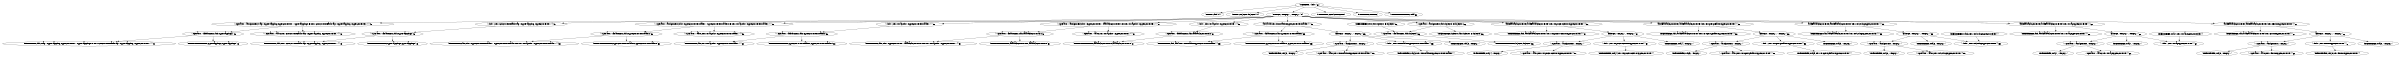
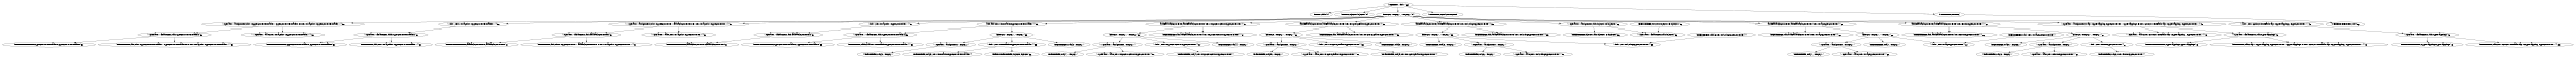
  digraph {
    n1 [label=<(METHOD,&lt;init&gt;)<SUB>54</SUB>>]
    n2 [label=<(PARAM,this)<SUB>54</SUB>>]
    n3 [label=<(PARAM,Injector injector)<SUB>54</SUB>>]
    n4 [label=<(BLOCK,&lt;empty&gt;,&lt;empty&gt;)<SUB>54</SUB>>]
    n5 [label=<(MODIFIER,CONSTRUCTOR)>]
    n6 [label=<(MODIFIER,PUBLIC)>]
    n7 [label=<(METHOD_RETURN,void)<SUB>62</SUB>>]
    n8 [label=<(&lt;operator&gt;.assignment,Map&lt;TypeMapping,TypeConverter&gt; typeMappings = new ConcurrentHashMap&lt;TypeMapping, TypeConverter&gt;())<SUB>48</SUB>>]
    n9 [label=<(&lt;init&gt;,new ConcurrentHashMap&lt;TypeMapping, TypeConverter&gt;())<SUB>48</SUB>>]
    n10 [label=<(&lt;operator&gt;.assignment,List&lt;TypeConverterLoader&gt; typeConverterLoaders = new ArrayList&lt;TypeConverterLoader&gt;())<SUB>50</SUB>>]
    n11 [label=<(&lt;init&gt;,new ArrayList&lt;TypeConverterLoader&gt;())<SUB>50</SUB>>]
    n12 [label=<(&lt;operator&gt;.assignment,List&lt;TypeConverter&gt; fallbackConverters = new ArrayList&lt;TypeConverter&gt;())<SUB>51</SUB>>]
    n13 [label=<(&lt;init&gt;,new ArrayList&lt;TypeConverter&gt;())<SUB>51</SUB>>]
    n14 [label=<(add,add(new AnnotationTypeConverterLoader()))<SUB>55</SUB>>]
    n15 [label=<(&lt;operator&gt;.assignment,this.injector = injector)<SUB>56</SUB>>]
    n16 [label=<(addFallbackConverter,addFallbackConverter(new AsyncProcessorTypeConverter()))<SUB>57</SUB>>]
    n17 [label=<(addFallbackConverter,addFallbackConverter(new PropertyEditorTypeConverter()))<SUB>58</SUB>>]
    n18 [label=<(addFallbackConverter,addFallbackConverter(new ToStringTypeConverter()))<SUB>59</SUB>>]
    n19 [label=<(addFallbackConverter,addFallbackConverter(new ArrayTypeConverter()))<SUB>60</SUB>>]
    n20 [label=<(addFallbackConverter,addFallbackConverter(new EnumTypeConverter()))<SUB>61</SUB>>]
    n21 [label=<(&lt;operator&gt;.fieldAccess,this.typeMappings)<SUB>48</SUB>>]
    n22 [label=<(&lt;operator&gt;.alloc,new ConcurrentHashMap&lt;TypeMapping, TypeConverter&gt;())<SUB>48</SUB>>]
    n23 [label=<(&lt;operator&gt;.fieldAccess,this.typeMappings)<SUB>48</SUB>>]
    n24 [label=<(&lt;operator&gt;.fieldAccess,this.typeConverterLoaders)<SUB>50</SUB>>]
    n25 [label=<(&lt;operator&gt;.alloc,new ArrayList&lt;TypeConverterLoader&gt;())<SUB>50</SUB>>]
    n26 [label=<(&lt;operator&gt;.fieldAccess,this.typeConverterLoaders)<SUB>50</SUB>>]
    n27 [label=<(&lt;operator&gt;.fieldAccess,this.fallbackConverters)<SUB>51</SUB>>]
    n28 [label=<(&lt;operator&gt;.alloc,new ArrayList&lt;TypeConverter&gt;())<SUB>51</SUB>>]
    n29 [label=<(&lt;operator&gt;.fieldAccess,this.fallbackConverters)<SUB>51</SUB>>]
    n30 [label=<(&lt;operator&gt;.fieldAccess,this.typeConverterLoaders)<SUB>55</SUB>>]
    n31 [label=<(BLOCK,&lt;empty&gt;,&lt;empty&gt;)<SUB>55</SUB>>]
    n32 [label=<(&lt;operator&gt;.fieldAccess,this.injector)<SUB>56</SUB>>]
    n33 [label=<(IDENTIFIER,injector,this.injector = injector)<SUB>56</SUB>>]
    n34 [label=<(IDENTIFIER,this,addFallbackConverter(new AsyncProcessorTypeConverter()))<SUB>57</SUB>>]
    n35 [label=<(BLOCK,&lt;empty&gt;,&lt;empty&gt;)<SUB>57</SUB>>]
    n36 [label=<(IDENTIFIER,this,addFallbackConverter(new PropertyEditorTypeConverter()))<SUB>58</SUB>>]
    n37 [label=<(BLOCK,&lt;empty&gt;,&lt;empty&gt;)<SUB>58</SUB>>]
    n38 [label=<(IDENTIFIER,this,addFallbackConverter(new ToStringTypeConverter()))<SUB>59</SUB>>]
    n39 [label=<(BLOCK,&lt;empty&gt;,&lt;empty&gt;)<SUB>59</SUB>>]
    n40 [label=<(IDENTIFIER,this,addFallbackConverter(new ArrayTypeConverter()))<SUB>60</SUB>>]
    n41 [label=<(BLOCK,&lt;empty&gt;,&lt;empty&gt;)<SUB>60</SUB>>]
    n42 [label=<(IDENTIFIER,this,addFallbackConverter(new EnumTypeConverter()))<SUB>61</SUB>>]
    n43 [label=<(BLOCK,&lt;empty&gt;,&lt;empty&gt;)<SUB>61</SUB>>]
    n44 [label=<(IDENTIFIER,this,Map&lt;TypeMapping,TypeConverter&gt; typeMappings = new ConcurrentHashMap&lt;TypeMapping, TypeConverter&gt;())<SUB>48</SUB>>]
    n45 [label=<(FIELD_IDENTIFIER,typeMappings,typeMappings)<SUB>48</SUB>>]
    n46 [label=<(IDENTIFIER,this,new ConcurrentHashMap&lt;TypeMapping, TypeConverter&gt;())<SUB>48</SUB>>]
    n47 [label=<(FIELD_IDENTIFIER,typeMappings,typeMappings)<SUB>48</SUB>>]
    n48 [label=<(IDENTIFIER,this,List&lt;TypeConverterLoader&gt; typeConverterLoaders = new ArrayList&lt;TypeConverterLoader&gt;())<SUB>50</SUB>>]
    n49 [label=<(FIELD_IDENTIFIER,typeConverterLoaders,typeConverterLoaders)<SUB>50</SUB>>]
    n50 [label=<(IDENTIFIER,this,new ArrayList&lt;TypeConverterLoader&gt;())<SUB>30</SUB>>]
    n51 [label=<(FIELD_IDENTIFIER,typeConverterLoaders,typeConverterLoaders)<SUB>50</SUB>>]
    n52 [label=<(IDENTIFIER,this,List&lt;TypeConverter&gt; fallbackConverters = new ArrayList&lt;TypeConverter&gt;())<SUB>51</SUB>>]
    n53 [label=<(FIELD_IDENTIFIER,fallbackConverters,fallbackConverters)<SUB>51</SUB>>]
    n54 [label=<(FIELD_IDENTIFIER,fallbackConverters,fallbackConverters)<SUB>51</SUB>>]
    n55 [label=<(IDENTIFIER,this,add(new AnnotationTypeConverterLoader()))<SUB>55</SUB>>]
    n56 [label=<(FIELD_IDENTIFIER,typeConverterLoaders,typeConverterLoaders)<SUB>55</SUB>>]
    n57 [label=<(&lt;operator&gt;.assignment,&lt;empty&gt;)>]
    n58 [label=<(&lt;init&gt;,new AnnotationTypeConverterLoader())<SUB>55</SUB>>]
    n59 [label=<(IDENTIFIER,$obj3,&lt;empty&gt;)>]
    n60 [label=<(IDENTIFIER,$obj3,&lt;empty&gt;)>]
-   n61 [label=<(&lt;operator&gt;.alloc,new AnnotationTypeConverterLoader())<SUB>55</SUB>>]
    n62 [label=<(IDENTIFIER,$obj3,new AnnotationTypeConverterLoader())>]
    n63 [label=<(FIELD_IDENTIFIER,injector,injector)<SUB>56</SUB>>]
    n64 [label=<(IDENTIFIER,this,this.injector = injector)<SUB>56</SUB>>]
    n65 [label=<(&lt;operator&gt;.assignment,&lt;empty&gt;)>]
    n66 [label=<(&lt;init&gt;,new AsyncProcessorTypeConverter())<SUB>57</SUB>>]
    n67 [label=<(IDENTIFIER,$obj4,&lt;empty&gt;)>]
    n68 [label=<(IDENTIFIER,$obj4,&lt;empty&gt;)>]
    n69 [label=<(&lt;operator&gt;.alloc,new AsyncProcessorTypeConverter())<SUB>57</SUB>>]
    n70 [label=<(IDENTIFIER,$obj4,new AsyncProcessorTypeConverter())>]
    n71 [label=<(&lt;operator&gt;.assignment,&lt;empty&gt;)>]
    n72 [label=<(&lt;init&gt;,new PropertyEditorTypeConverter())<SUB>58</SUB>>]
    n73 [label=<(IDENTIFIER,$obj5,&lt;empty&gt;)>]
    n74 [label=<(IDENTIFIER,$obj5,&lt;empty&gt;)>]
    n75 [label=<(&lt;operator&gt;.alloc,new PropertyEditorTypeConverter())<SUB>58</SUB>>]
    n76 [label=<(IDENTIFIER,$obj5,new PropertyEditorTypeConverter())>]
    n77 [label=<(&lt;operator&gt;.assignment,&lt;empty&gt;)>]
    n78 [label=<(&lt;init&gt;,new ToStringTypeConverter())<SUB>59</SUB>>]
    n79 [label=<(IDENTIFIER,$obj6,&lt;empty&gt;)>]
    n80 [label=<(IDENTIFIER,$obj6,&lt;empty&gt;)>]
    n81 [label=<(&lt;operator&gt;.alloc,new ToStringTypeConverter())<SUB>59</SUB>>]
    n82 [label=<(IDENTIFIER,$obj6,new ToStringTypeConverter())>]
    n83 [label=<(&lt;operator&gt;.assignment,&lt;empty&gt;)>]
    n84 [label=<(&lt;init&gt;,new ArrayTypeConverter())<SUB>64</SUB>>]
    n85 [label=<(IDENTIFIER,$obj7,&lt;empty&gt;)>]
    n86 [label=<(IDENTIFIER,$obj7,&lt;empty&gt;)>]
    n87 [label=<(&lt;operator&gt;.alloc,new ArrayTypeConverter())<SUB>60</SUB>>]
    n88 [label=<(IDENTIFIER,$obj7,new ArrayTypeConverter())>]
    n89 [label=<(&lt;operator&gt;.assignment,&lt;empty&gt;)>]
    n90 [label=<(&lt;init&gt;,new EnumTypeConverter())<SUB>61</SUB>>]
    n91 [label=<(IDENTIFIER,$obj8,&lt;empty&gt;)>]
    n92 [label=<(IDENTIFIER,$obj8,&lt;empty&gt;)>]
    n93 [label=<(&lt;operator&gt;.alloc,new EnumTypeConverter())<SUB>60</SUB>>]
    n94 [label=<(IDENTIFIER,$obj8,new EnumTypeConverter())>]
    n1 -> n2
    n1 -> n3
    n1 -> n4
    n1 -> n5
    n1 -> n6
-   n1 -> n7
+   n6 -> n7
    n4 -> n8
    n4 -> n9
    n4 -> n10
    n4 -> n11
    n4 -> n12
    n4 -> n13
    n4 -> n14
    n4 -> n15
    n4 -> n16
    n4 -> n17
    n4 -> n18
    n4 -> n19
    n4 -> n20
    n8 -> n21
    n8 -> n22
    n9 -> n23
    n10 -> n24
    n10 -> n25
    n11 -> n26
    n12 -> n27
    n12 -> n28
    n13 -> n29
    n14 -> n30
    n14 -> n31
    n15 -> n32
    n15 -> n33
    n16 -> n34
    n16 -> n35
    n17 -> n36
    n17 -> n37
    n18 -> n38
    n18 -> n39
    n19 -> n40
    n19 -> n41
    n20 -> n42
    n20 -> n43
    n21 -> n44
    n21 -> n45
    n23 -> n46
    n23 -> n47
    n24 -> n48
    n24 -> n49
    n26 -> n50
    n26 -> n51
    n27 -> n52
    n27 -> n53
    n29 -> n54
    n30 -> n55
    n30 -> n56
    n31 -> n57
    n31 -> n58
    n31 -> n59
-   n32 -> n63
+   n58 -> n63
    n35 -> n65
    n35 -> n66
    n35 -> n67
    n37 -> n71
    n37 -> n72
    n37 -> n73
    n39 -> n77
    n39 -> n78
    n39 -> n79
    n41 -> n83
    n41 -> n84
    n41 -> n85
    n43 -> n89
    n43 -> n90
    n43 -> n91
    n57 -> n60
-   n57 -> n61
    n58 -> n62
    n64 -> n32
    n65 -> n68
    n65 -> n69
    n66 -> n70
    n71 -> n74
    n71 -> n75
    n72 -> n76
    n77 -> n80
    n77 -> n81
    n82 -> n78
    n83 -> n86
    n83 -> n87
    n88 -> n84
    n89 -> n92
    n89 -> n93
    n90 -> n94
  }
